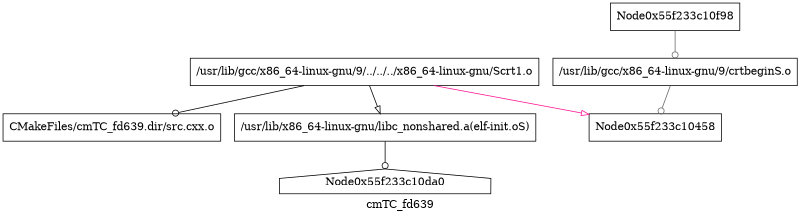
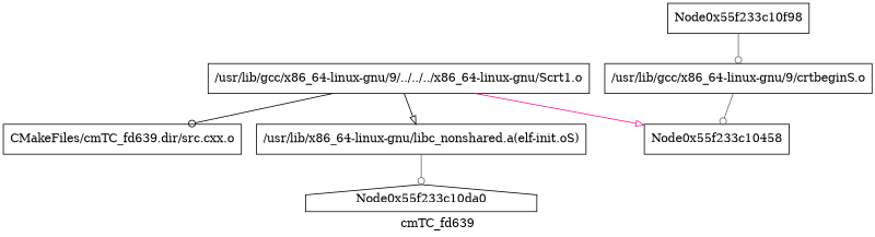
  digraph {
    label=cmTC_fd639
    node [shape=record]
    edge [arrowhead=odot color=black]
    n1 [label="{/usr/lib/gcc/x86_64-linux-gnu/9/../../../x86_64-linux-gnu/Scrt1.o}"]
    n2 [label="{CMakeFiles/cmTC_fd639.dir/src.cxx.o}"]
    n3 [label="{/usr/lib/x86_64-linux-gnu/libc_nonshared.a(elf-init.oS)}"]
    Node0x55f233c10458 [shape=box]
    Node0x55f233c10da0 [shape=house]
    n6 [label="{/usr/lib/gcc/x86_64-linux-gnu/9/crtbeginS.o}"]
    Node0x55f233c10f98 [shape=box]
    n1 -> n2
    n1 -> n3 [arrowhead=onormal]
    n1 -> Node0x55f233c10458 [arrowhead=onormal color=deeppink]
-   n3 -> Node0x55f233c10da0
+   n3 -> Node0x55f233c10da0 [color=gray40]
    n6 -> Node0x55f233c10458 [color=gray40]
    Node0x55f233c10f98 -> n6 [color=gray40]
  }
